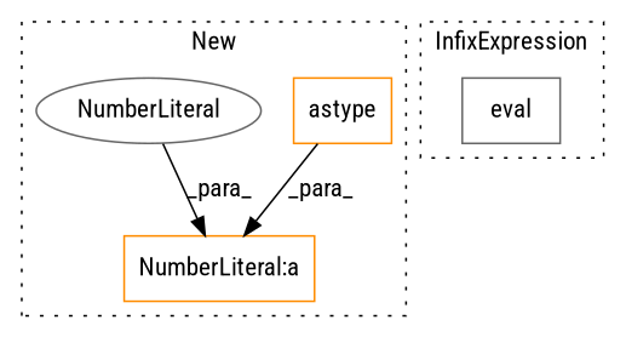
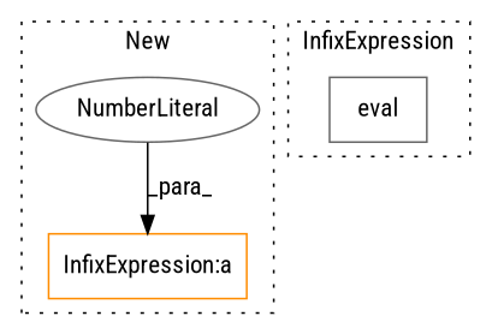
  digraph {
    fontname="Roboto Condensed"
    node [a=32 color=darkorange fontname="Roboto Condensed" l=3 shape=box]
    edge [fontname="Roboto Condensed"]
-   n1 [l="7,1" label=astype s="516,536"]
-   n2 [a=27 label="NumberLiteral:a" s=537]
+   n2 [a=27 label="InfixExpression:a" s=537]
    n3 [a=34 color=gray40 label=NumberLiteral s=540 shape=ellipse]
    n4 [color=gray40 l=6 label=eval s=732]
    subgraph cluster_1 {
      label=New
      style=dotted
-     n1
      n2
      n3
    }
    subgraph cluster_2 {
      label=InfixExpression
      style=dotted
      n4
    }
-   n1 -> n2 [label=_para_]
    n3 -> n2 [label=_para_]
  }
